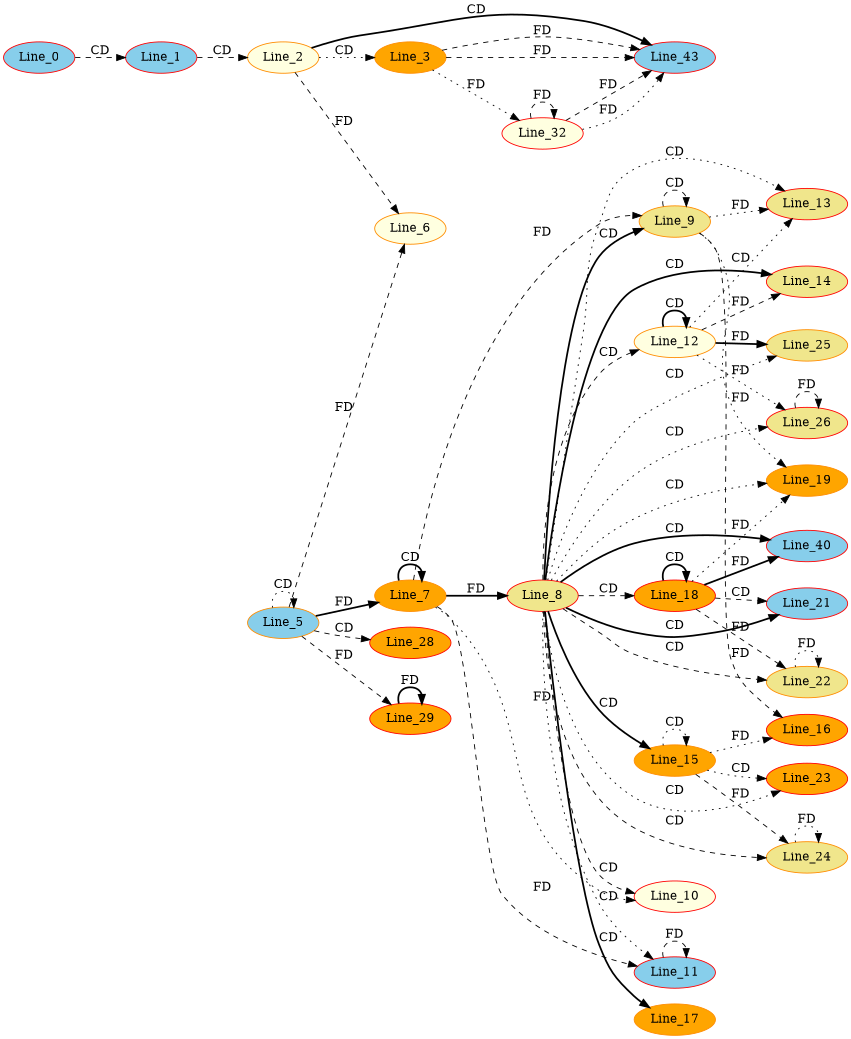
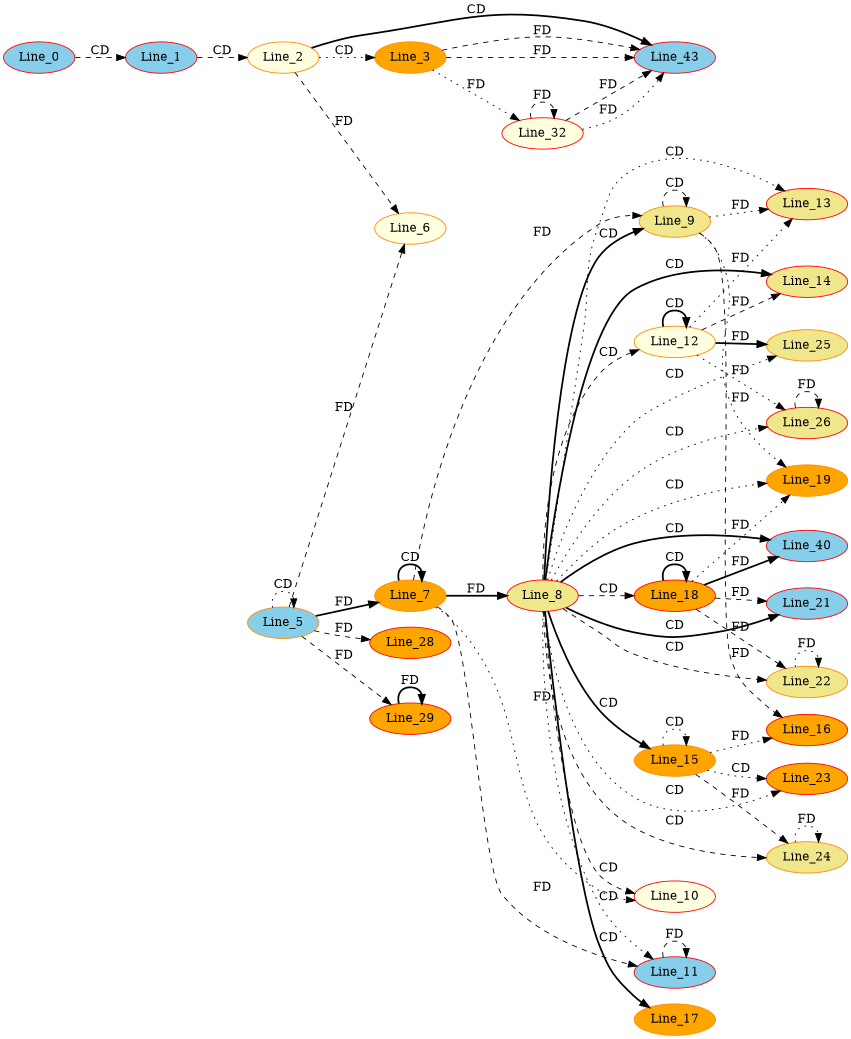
  digraph {
    rankdir=LR
    node [color=red fillcolor=orange style=filled]
    edge [style=dashed]
    Line_0 [fillcolor=skyblue]
    Line_1 [fillcolor=skyblue]
    Line_2 [color=darkorange fillcolor=lightyellow]
    Line_3 [color=darkorange]
    Line_6 [color=darkorange fillcolor=lightyellow]
    Line_43 [fillcolor=skyblue]
    Line_32 [fillcolor=lightyellow]
    Line_5 [color=darkorange fillcolor=skyblue]
    Line_7 [color=darkorange]
    Line_28
    Line_29
    Line_8 [fillcolor=khaki]
    Line_9 [color=darkorange fillcolor=khaki]
    Line_10 [fillcolor=lightyellow]
    Line_11 [fillcolor=skyblue]
    Line_12 [color=darkorange fillcolor=lightyellow]
    Line_13 [fillcolor=khaki]
    Line_14 [fillcolor=khaki]
    Line_15 [color=darkorange]
    Line_17 [color=darkorange]
    Line_18
    Line_19 [color=darkorange]
    n23 [fillcolor=skyblue label=Line_40]
    Line_21 [fillcolor=skyblue]
    Line_22 [color=darkorange fillcolor=khaki]
    Line_23
    Line_24 [color=darkorange fillcolor=khaki]
    Line_25 [color=darkorange fillcolor=khaki]
    Line_26 [fillcolor=khaki]
    Line_16
    Line_0 -> Line_1 [label=CD]
    Line_1 -> Line_2 [label=CD]
    Line_2 -> Line_3 [label=CD style=dotted]
    Line_2 -> Line_6 [label=FD]
    Line_2 -> Line_43 [label=CD style=bold]
    Line_3 -> Line_43 [label=FD]
    Line_3 -> Line_43 [label=FD]
    Line_3 -> Line_32 [label=FD style=dotted]
    Line_32 -> Line_43 [label=FD]
    Line_32 -> Line_43 [label=FD style=dotted]
    Line_32 -> Line_32 [label=FD]
    Line_5 -> Line_6 [label=FD]
    Line_5 -> Line_5 [label=CD style=dotted]
    Line_5 -> Line_7 [label=FD style=bold]
-   Line_5 -> Line_28 [label=CD]
+   Line_5 -> Line_28 [label=FD]
    Line_5 -> Line_29 [label=FD]
    Line_7 -> Line_7 [label=CD style=bold]
    Line_7 -> Line_8 [label=FD style=bold]
    Line_7 -> Line_9 [label=FD]
    Line_7 -> Line_10 [label=FD style=dotted]
    Line_7 -> Line_11 [label=FD]
    Line_29 -> Line_29 [label=FD style=bold]
    Line_8 -> Line_9 [label=CD style=bold]
    Line_8 -> Line_10 [label=CD]
    Line_8 -> Line_11 [label=CD style=dotted]
    Line_8 -> Line_12 [label=CD]
    Line_8 -> Line_13 [label=CD style=dotted]
    Line_8 -> Line_14 [label=CD style=bold]
    Line_8 -> Line_15 [label=CD style=bold]
    Line_8 -> Line_17 [label=CD style=bold]
    Line_8 -> Line_18 [label=CD]
    Line_8 -> Line_19 [label=CD style=dotted]
    Line_8 -> n23 [label=CD style=bold]
    Line_8 -> Line_21 [label=CD style=bold]
    Line_8 -> Line_22 [label=CD]
    Line_8 -> Line_23 [label=CD style=dotted]
    Line_8 -> Line_24 [label=CD]
    Line_8 -> Line_25 [label=CD style=dotted]
    Line_8 -> Line_26 [label=CD style=dotted]
    Line_9 -> Line_9 [label=CD]
    Line_9 -> Line_13 [label=FD style=dotted]
    Line_9 -> Line_19 [label=FD style=dotted]
    Line_9 -> Line_16 [label=FD]
    Line_11 -> Line_11 [label=FD]
    Line_12 -> Line_12 [label=CD style=bold]
-   Line_12 -> Line_13 [label=CD style=dotted]
+   Line_12 -> Line_13 [label=FD style=dotted]
    Line_12 -> Line_14 [label=FD]
    Line_12 -> Line_25 [label=FD style=bold]
    Line_12 -> Line_26 [label=FD style=dotted]
    Line_15 -> Line_15 [label=CD style=dotted]
    Line_15 -> Line_23 [label=CD style=dotted]
    Line_15 -> Line_24 [label=FD]
    Line_15 -> Line_16 [label=FD style=dotted]
    Line_18 -> Line_18 [label=CD style=bold]
    Line_18 -> Line_19 [label=FD style=dotted]
    Line_18 -> n23 [label=FD style=bold]
-   Line_18 -> Line_21 [label=CD]
+   Line_18 -> Line_21 [label=FD]
    Line_18 -> Line_22 [label=FD]
    Line_22 -> Line_22 [label=FD style=dotted]
    Line_24 -> Line_24 [label=FD style=dotted]
    Line_26 -> Line_26 [label=FD]
  }
